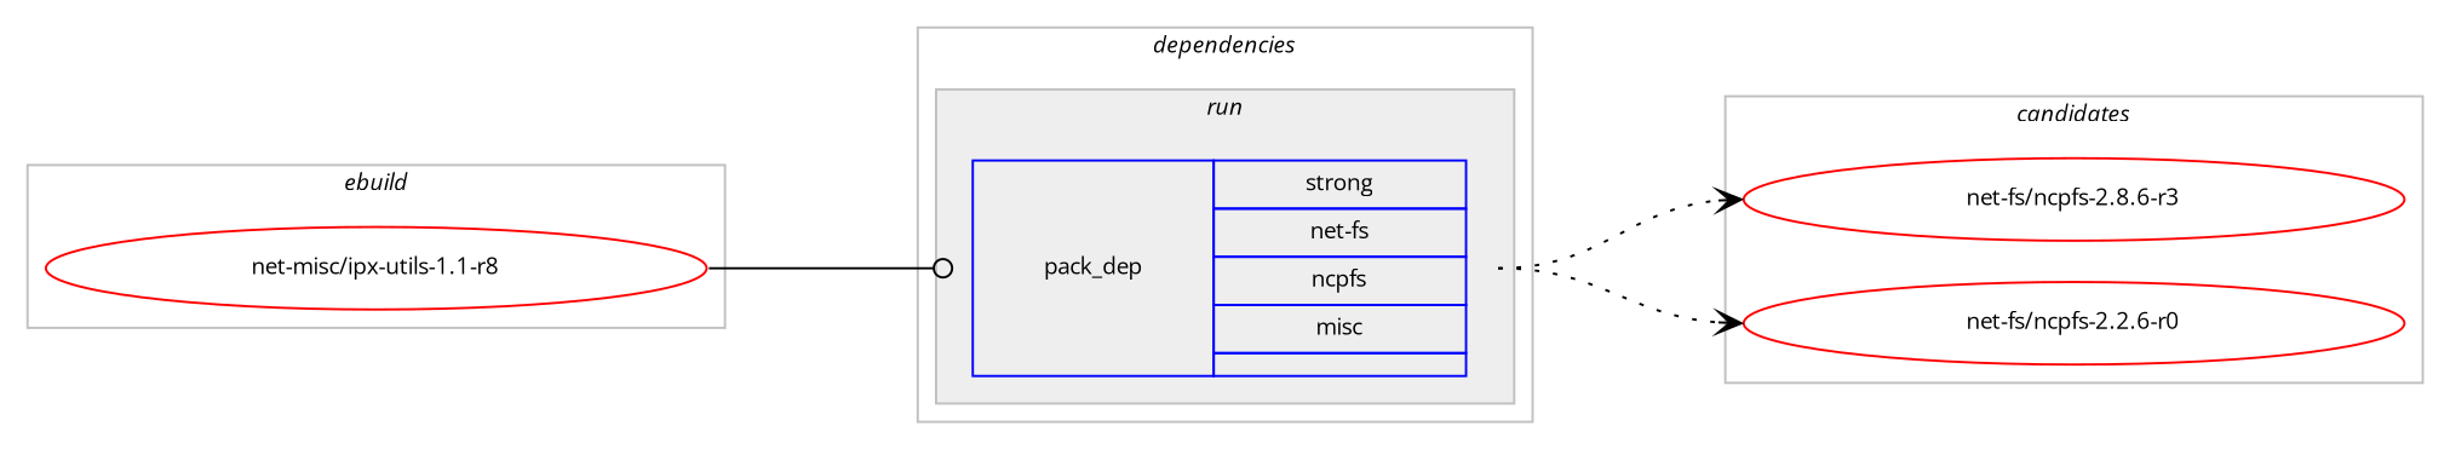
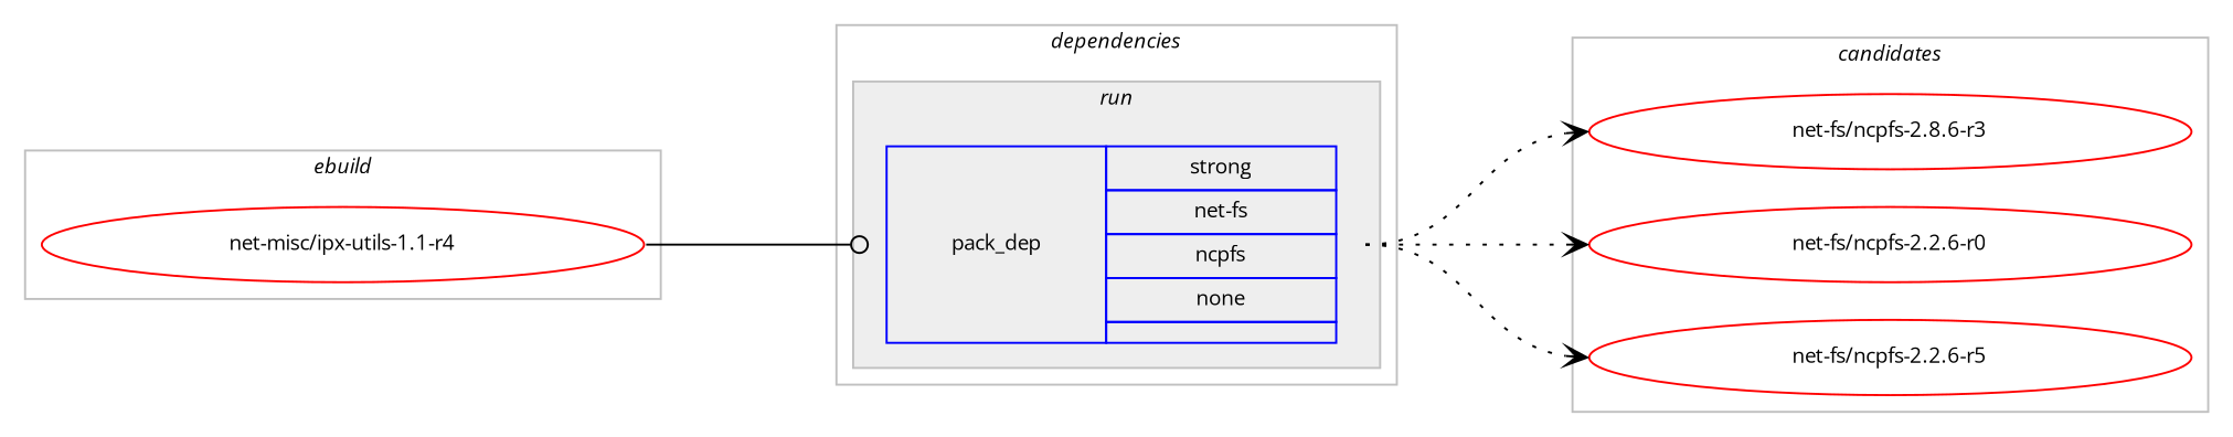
  digraph {
    compound=true
    concentrate=true
    fontname="Open Sans"
    fontsize=10
    newrank=true
    rankdir=LR
    ranksep=1.5
    node [color=red fontname="Open Sans" fontsize=10]
    edge [arrowhead=vee fontname="Open Sans" headport=w style=dotted tailport=e weight=100]
-   n1 [label="net-misc/ipx-utils-1.1-r8" width=4]
-   n2 [color=blue label=<<TABLE BORDER="0" CELLBORDER="1" CELLSPACING="0" CELLPADDING="4" WIDTH="220"><TR><TD ROWSPAN="6" CELLPADDING="30">pack_dep</TD></TR><TR><TD WIDTH="110">strong</TD></TR><TR><TD>net-fs</TD></TR><TR><TD>ncpfs</TD></TR><TR><TD>misc</TD></TR><TR><TD></TD></TR></TABLE>> shape=none]
+   n1 [label="net-misc/ipx-utils-1.1-r4" width=4]
+   n2 [color=blue label=<<TABLE BORDER="0" CELLBORDER="1" CELLSPACING="0" CELLPADDING="4" WIDTH="220"><TR><TD ROWSPAN="6" CELLPADDING="30">pack_dep</TD></TR><TR><TD WIDTH="110">strong</TD></TR><TR><TD>net-fs</TD></TR><TR><TD>ncpfs</TD></TR><TR><TD>none</TD></TR><TR><TD></TD></TR></TABLE>> shape=none]
    n3 [label="net-fs/ncpfs-2.8.6-r3" width=4]
    n4 [label="net-fs/ncpfs-2.2.6-r0" width=4]
+   n5 [label="net-fs/ncpfs-2.2.6-r5" width=4]
    subgraph cluster_1 {
      color=gray
      label=<<i>ebuild</i>>
      rank=same
      n1
    }
    subgraph cluster_2 {
      color=gray
      label=<<i>dependencies</i>>
      subgraph cluster_3 {
        color=gray
        fillcolor="#eeeeee"
        label=<<i>compile</i>>
        style=filled
      }
      subgraph cluster_4 {
        color=gray
        fillcolor="#eeeeee"
        label=<<i>compile and run</i>>
        style=filled
      }
      subgraph cluster_5 {
        color=gray
        fillcolor="#eeeeee"
        label=<<i>run</i>>
        style=filled
        subgraph sub_6 {
          color=gray
          fillcolor="#eeeeee"
          label=<<i>run</i>>
          style=filled
          n2
        }
      }
    }
    subgraph cluster_7 {
      color=gray
      label=<<i>candidates</i>>
      rank=same
      subgraph sub_8 {
        color=black
        label=<<i>candidates</i>>
        nodesep=1
        rank=same
        n3
        n4
+       n5
      }
    }
    n1 -> n2 [arrowhead=odot style=solid weight=20]
    n2 -> n3
    n2 -> n4
+   n2 -> n5
  }
